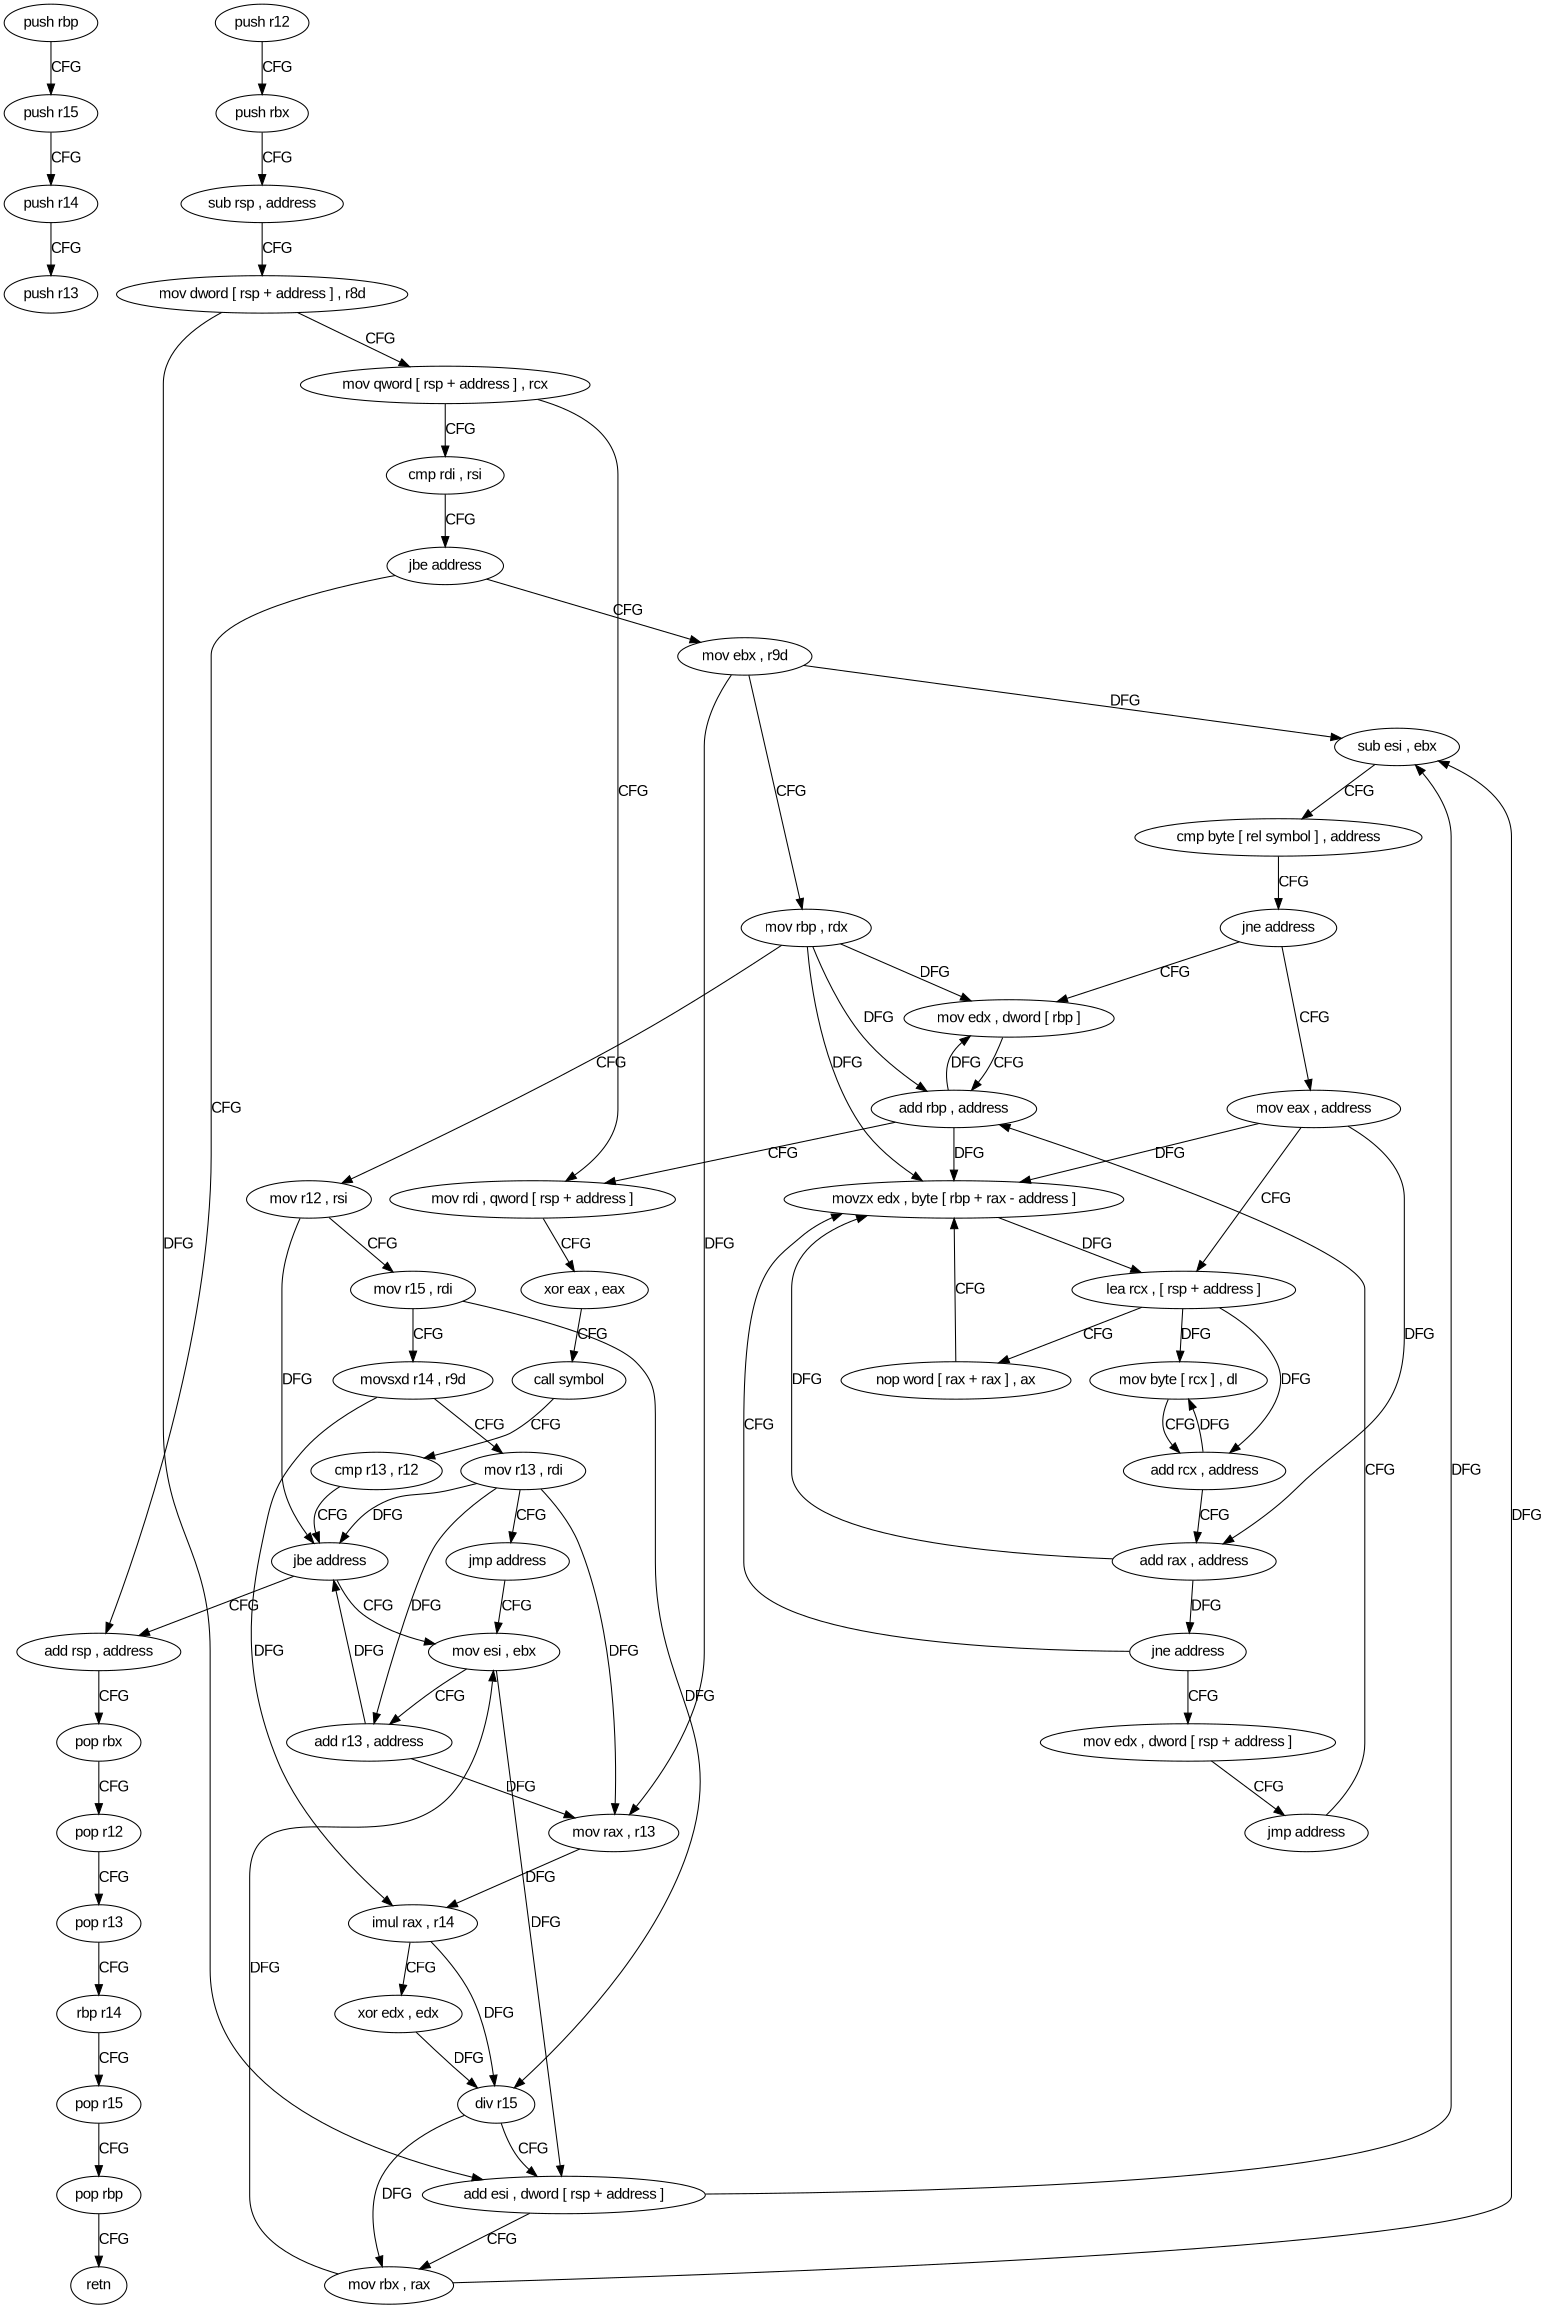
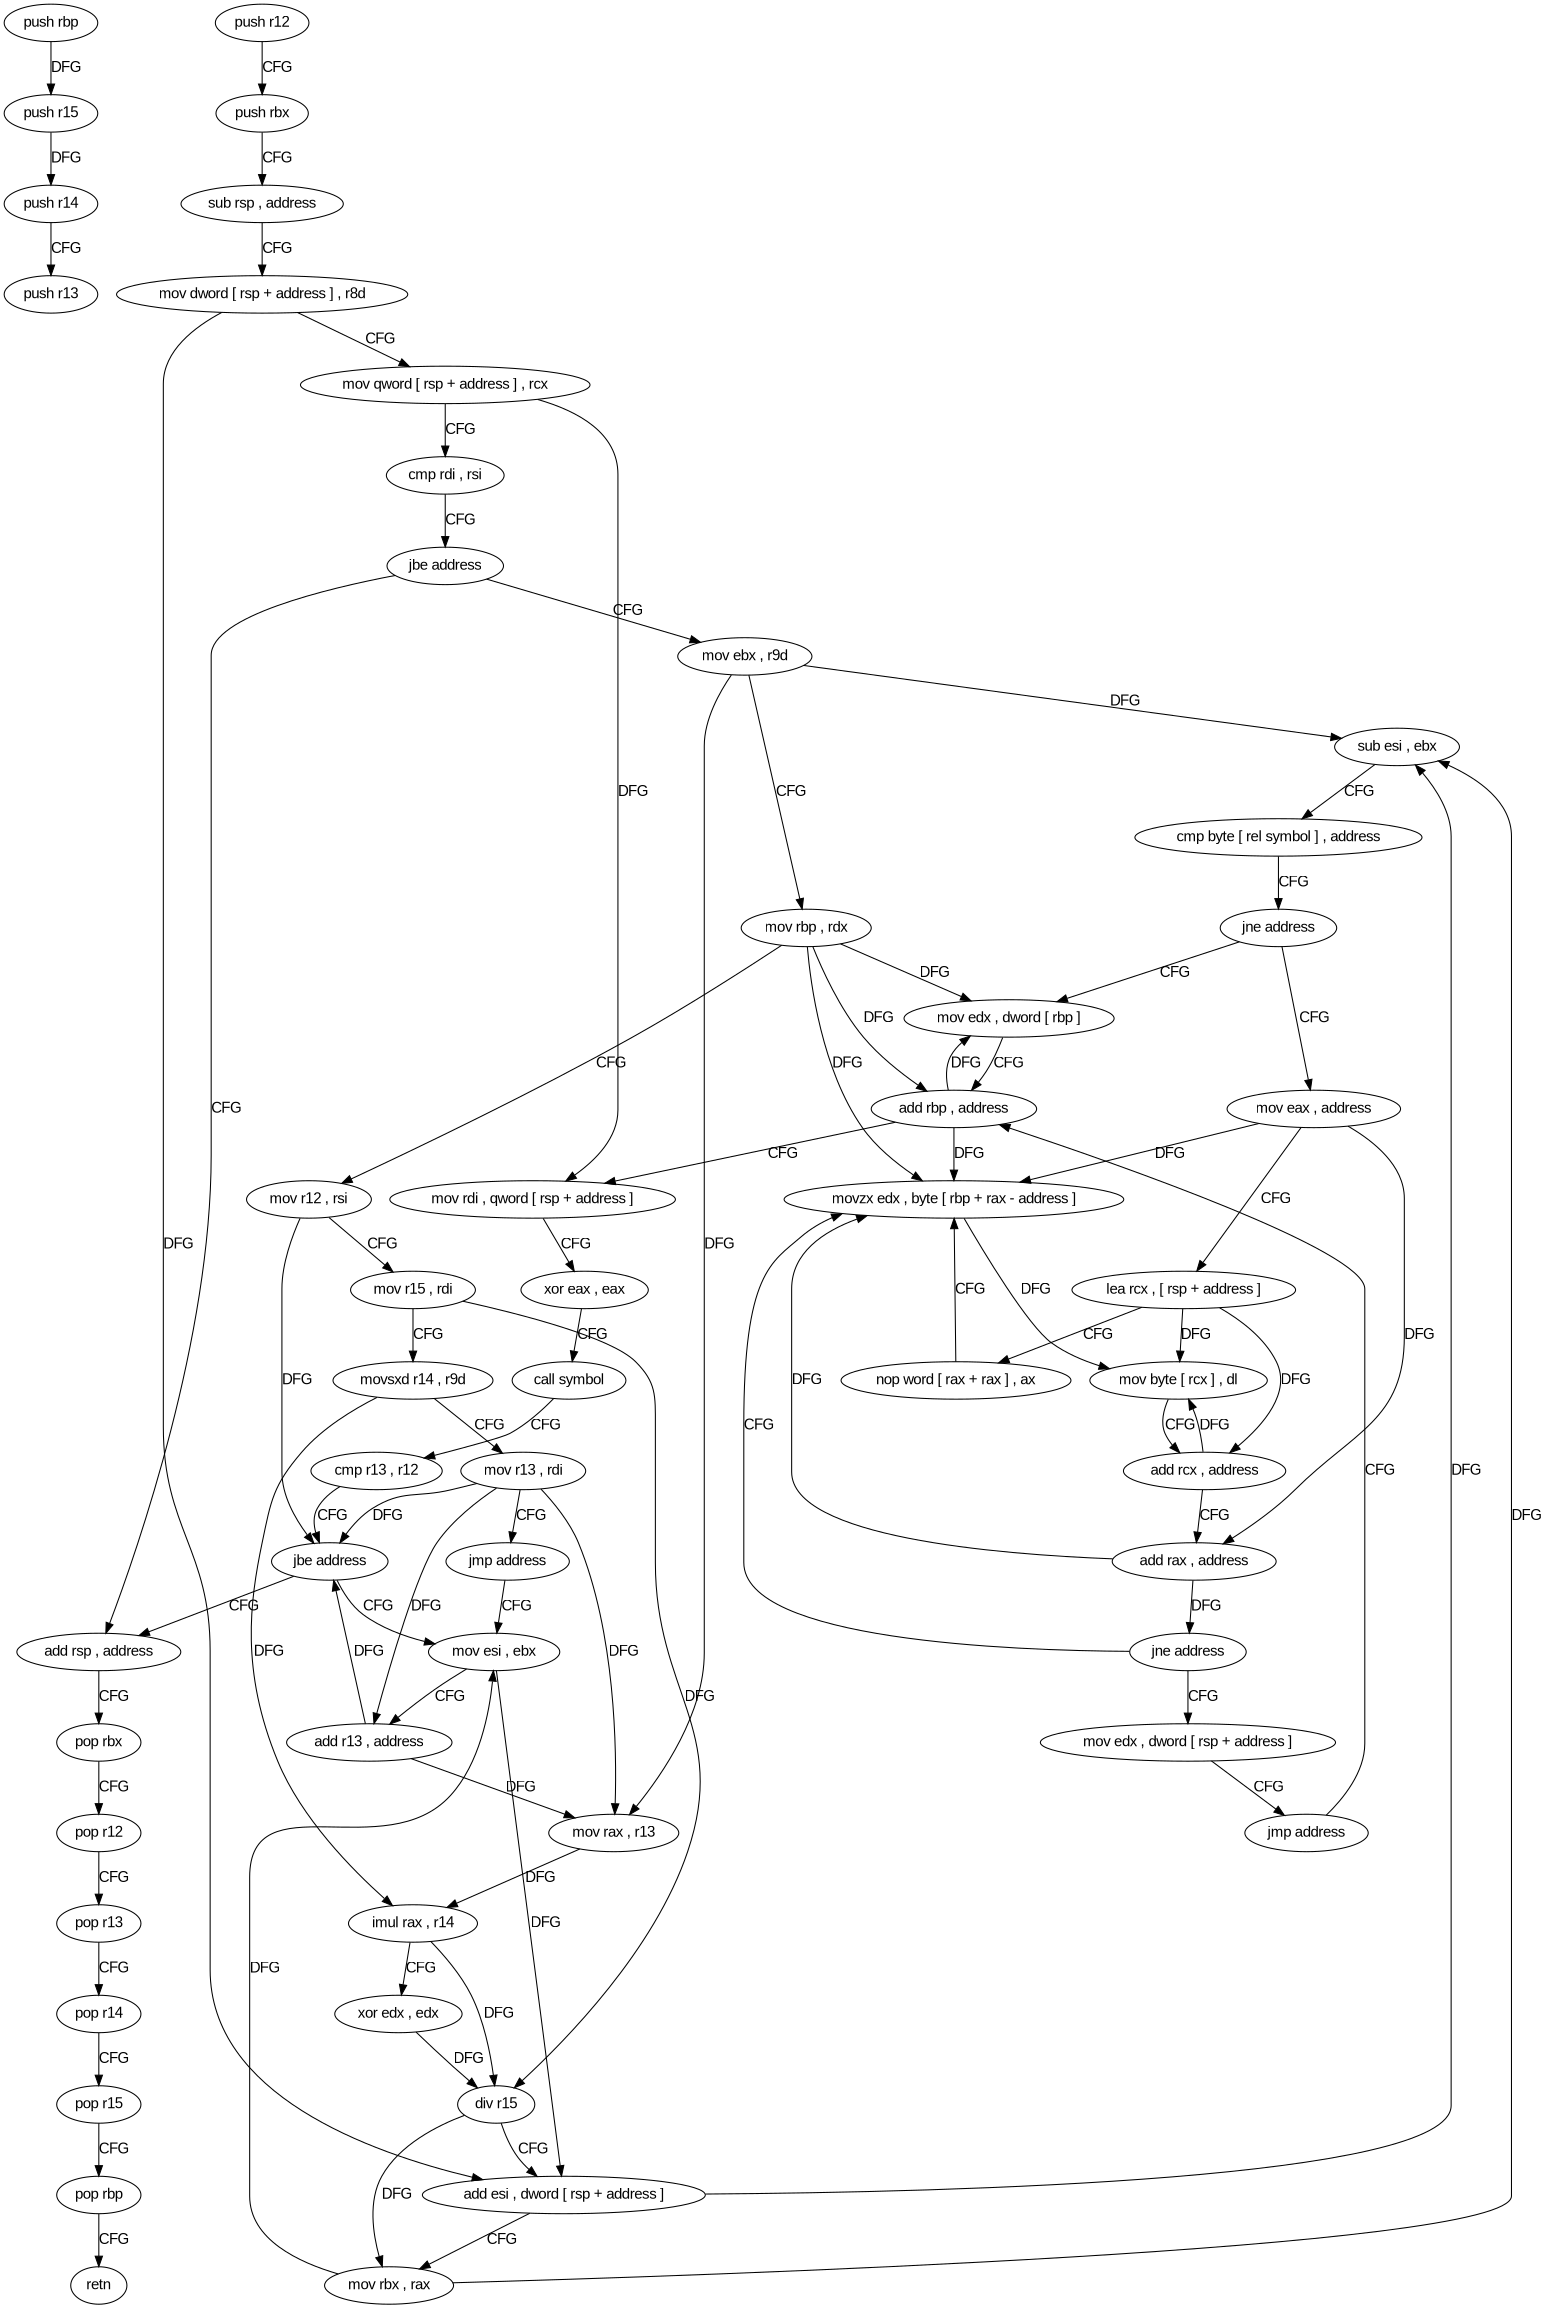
  digraph {
    fontname="Liberation Sans"
    node [fontname="Liberation Sans"]
    edge [fontname="Liberation Sans"]
    n1 [label="push rbp"]
    n2 [label="push r15"]
    n3 [label="push r14"]
    n4 [label="push r13"]
    n5 [label="push r12"]
    n6 [label="push rbx"]
    n7 [label="sub rsp , address"]
    n8 [label="mov dword [ rsp + address ] , r8d"]
    n9 [label="mov qword [ rsp + address ] , rcx"]
    n10 [label="add esi , dword [ rsp + address ]"]
    n11 [label="cmp rdi , rsi"]
    n12 [label="mov rdi , qword [ rsp + address ]"]
    n13 [label="sub esi , ebx"]
    n14 [label="mov rbx , rax"]
    n15 [label="jbe address"]
    n16 [label="xor eax , eax"]
    n17 [label="add rsp , address"]
    n18 [label="mov ebx , r9d"]
    n19 [label="pop rbx"]
    n20 [label="mov rbp , rdx"]
    n21 [label="mov rax , r13"]
    n22 [label="pop r12"]
    n23 [label="mov r12 , rsi"]
    n24 [label="mov edx , dword [ rbp ]"]
    n25 [label="add rbp , address"]
    n26 [label="movzx edx , byte [ rbp + rax - address ]"]
    n27 [label="mov esi , ebx"]
    n28 [label="add r13 , address"]
    n29 [label="cmp byte [ rel symbol ] , address"]
    n30 [label="pop r13"]
-   n31 [label="rbp r14"]
+   n31 [label="pop r14"]
    n32 [label="pop r15"]
    n33 [label="pop rbp"]
    n34 [label=retn]
    n35 [label="mov r15 , rdi"]
    n36 [label="jbe address"]
    n37 [label="mov byte [ rcx ] , dl"]
    n38 [label="movsxd r14 , r9d"]
    n39 [label="div r15"]
    n40 [label="mov r13 , rdi"]
    n41 [label="imul rax , r14"]
    n42 [label="jmp address"]
    n43 [label="xor edx , edx"]
    n44 [label="jne address"]
    n45 [label="mov eax , address"]
    n46 [label="lea rcx , [ rsp + address ]"]
    n47 [label="add rax , address"]
    n48 [label="nop word [ rax + rax ] , ax"]
    n49 [label="add rcx , address"]
    n50 [label="jne address"]
    n51 [label="mov edx , dword [ rsp + address ]"]
    n52 [label="jmp address"]
    n53 [label="call symbol"]
    n54 [label="cmp r13 , r12"]
-   n1 -> n2 [label=CFG]
-   n2 -> n3 [label=CFG]
+   n1 -> n2 [label=DFG]
+   n2 -> n3 [label=DFG]
    n3 -> n4 [label=CFG]
    n5 -> n6 [label=CFG]
    n6 -> n7 [label=CFG]
    n7 -> n8 [label=CFG]
    n8 -> n9 [label=CFG]
    n8 -> n10 [label=DFG]
    n9 -> n11 [label=CFG]
-   n9 -> n12 [label=CFG]
+   n9 -> n12 [label=DFG]
    n10 -> n13 [label=DFG]
    n10 -> n14 [label=CFG]
    n11 -> n15 [label=CFG]
    n12 -> n16 [label=CFG]
    n13 -> n29 [label=CFG]
    n14 -> n13 [label=DFG]
    n14 -> n27 [label=DFG]
    n15 -> n17 [label=CFG]
    n15 -> n18 [label=CFG]
    n16 -> n53 [label=CFG]
    n17 -> n19 [label=CFG]
    n18 -> n13 [label=DFG]
    n18 -> n20 [label=CFG]
    n18 -> n21 [label=DFG]
    n19 -> n22 [label=CFG]
    n20 -> n23 [label=CFG]
    n20 -> n24 [label=DFG]
    n20 -> n25 [label=DFG]
    n20 -> n26 [label=DFG]
    n21 -> n41 [label=DFG]
    n22 -> n30 [label=CFG]
    n23 -> n35 [label=CFG]
    n23 -> n36 [label=DFG]
    n24 -> n25 [label=CFG]
    n25 -> n12 [label=CFG]
    n25 -> n24 [label=DFG]
    n25 -> n26 [label=DFG]
-   n26 -> n46 [label=DFG]
+   n26 -> n37 [label=DFG]
    n27 -> n10 [label=DFG]
    n27 -> n28 [label=CFG]
    n28 -> n21 [label=DFG]
    n28 -> n36 [label=DFG]
    n29 -> n44 [label=CFG]
    n30 -> n31 [label=CFG]
    n31 -> n32 [label=CFG]
    n32 -> n33 [label=CFG]
    n33 -> n34 [label=CFG]
    n35 -> n38 [label=CFG]
    n35 -> n39 [label=DFG]
    n36 -> n17 [label=CFG]
    n36 -> n27 [label=CFG]
    n37 -> n49 [label=CFG]
    n38 -> n40 [label=CFG]
    n38 -> n41 [label=DFG]
    n39 -> n10 [label=CFG]
    n39 -> n14 [label=DFG]
    n40 -> n21 [label=DFG]
    n40 -> n28 [label=DFG]
    n40 -> n36 [label=DFG]
    n40 -> n42 [label=CFG]
    n41 -> n39 [label=DFG]
    n41 -> n43 [label=CFG]
    n42 -> n27 [label=CFG]
    n43 -> n39 [label=DFG]
    n44 -> n24 [label=CFG]
    n44 -> n45 [label=CFG]
    n45 -> n26 [label=DFG]
    n45 -> n46 [label=CFG]
    n45 -> n47 [label=DFG]
    n46 -> n37 [label=DFG]
    n46 -> n48 [label=CFG]
    n46 -> n49 [label=DFG]
    n47 -> n26 [label=DFG]
    n47 -> n50 [label=DFG]
    n48 -> n26 [label=CFG]
    n49 -> n37 [label=DFG]
    n49 -> n47 [label=CFG]
    n50 -> n26 [label=CFG]
    n50 -> n51 [label=CFG]
    n51 -> n52 [label=CFG]
    n52 -> n25 [label=CFG]
    n53 -> n54 [label=CFG]
    n54 -> n36 [label=CFG]
  }
